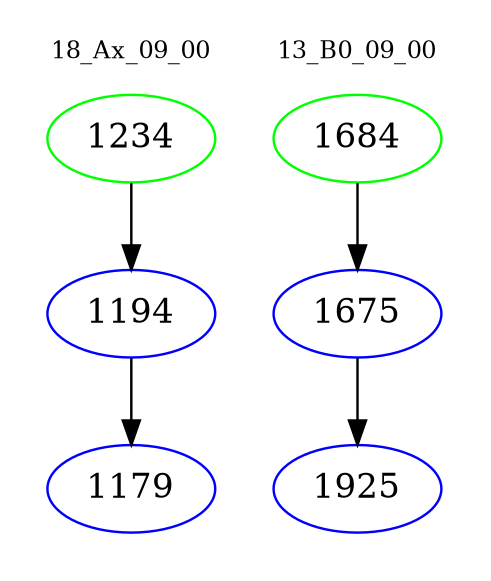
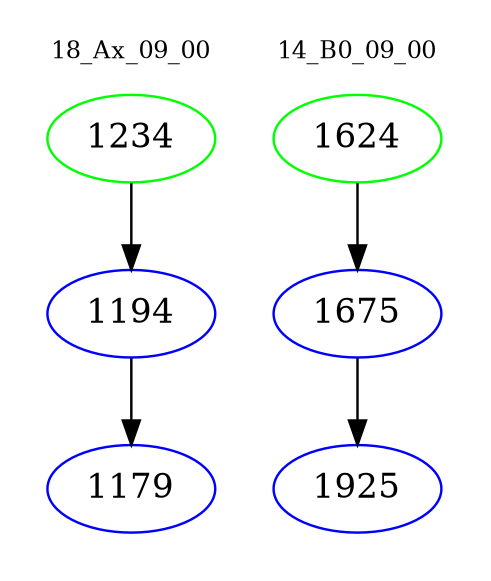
  digraph {
    node [color=blue]
    edge [color=black]
    n1 [color=green label=1234]
    n2 [label=1194]
    n3 [label=1179]
-   n4 [color=green label=1684]
+   n4 [color=green label=1624]
    n5 [label=1675]
    n6 [label=1925]
    subgraph cluster_1 {
      color=white
      fontsize=10
      label="18_Ax_09_00"
      n1
      n2
      n3
    }
    subgraph cluster_2 {
      color=white
      fontsize=10
-     label="13_B0_09_00"
+     label="14_B0_09_00"
      n4
      n5
      n6
    }
    n1 -> n2
    n2 -> n3
    n4 -> n5
    n5 -> n6
  }
